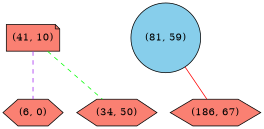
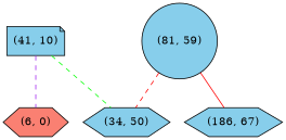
  graph {
    fontname="DejaVu Serif"
    node [fillcolor=salmon fontname="DejaVu Serif" shape=hexagon style=filled]
    edge [color=red fontname="DejaVu Serif" style=dashed weight=1]
-   "(41, 10)" [shape=note]
+   "(41, 10)" [fillcolor=skyblue shape=note]
    n2 [label="(6, 0)"]
-   "(34, 50)"
+   "(34, 50)" [fillcolor=skyblue]
    "(81, 59)" [fillcolor=skyblue shape=circle]
-   "(186, 67)"
+   "(186, 67)" [fillcolor=skyblue]
    "(41, 10)" -- n2 [color=purple weight=4]
    "(41, 10)" -- "(34, 50)" [color=green weight=2]
+   "(81, 59)" -- "(34, 50)"
    "(81, 59)" -- "(186, 67)" [style=solid]
  }
